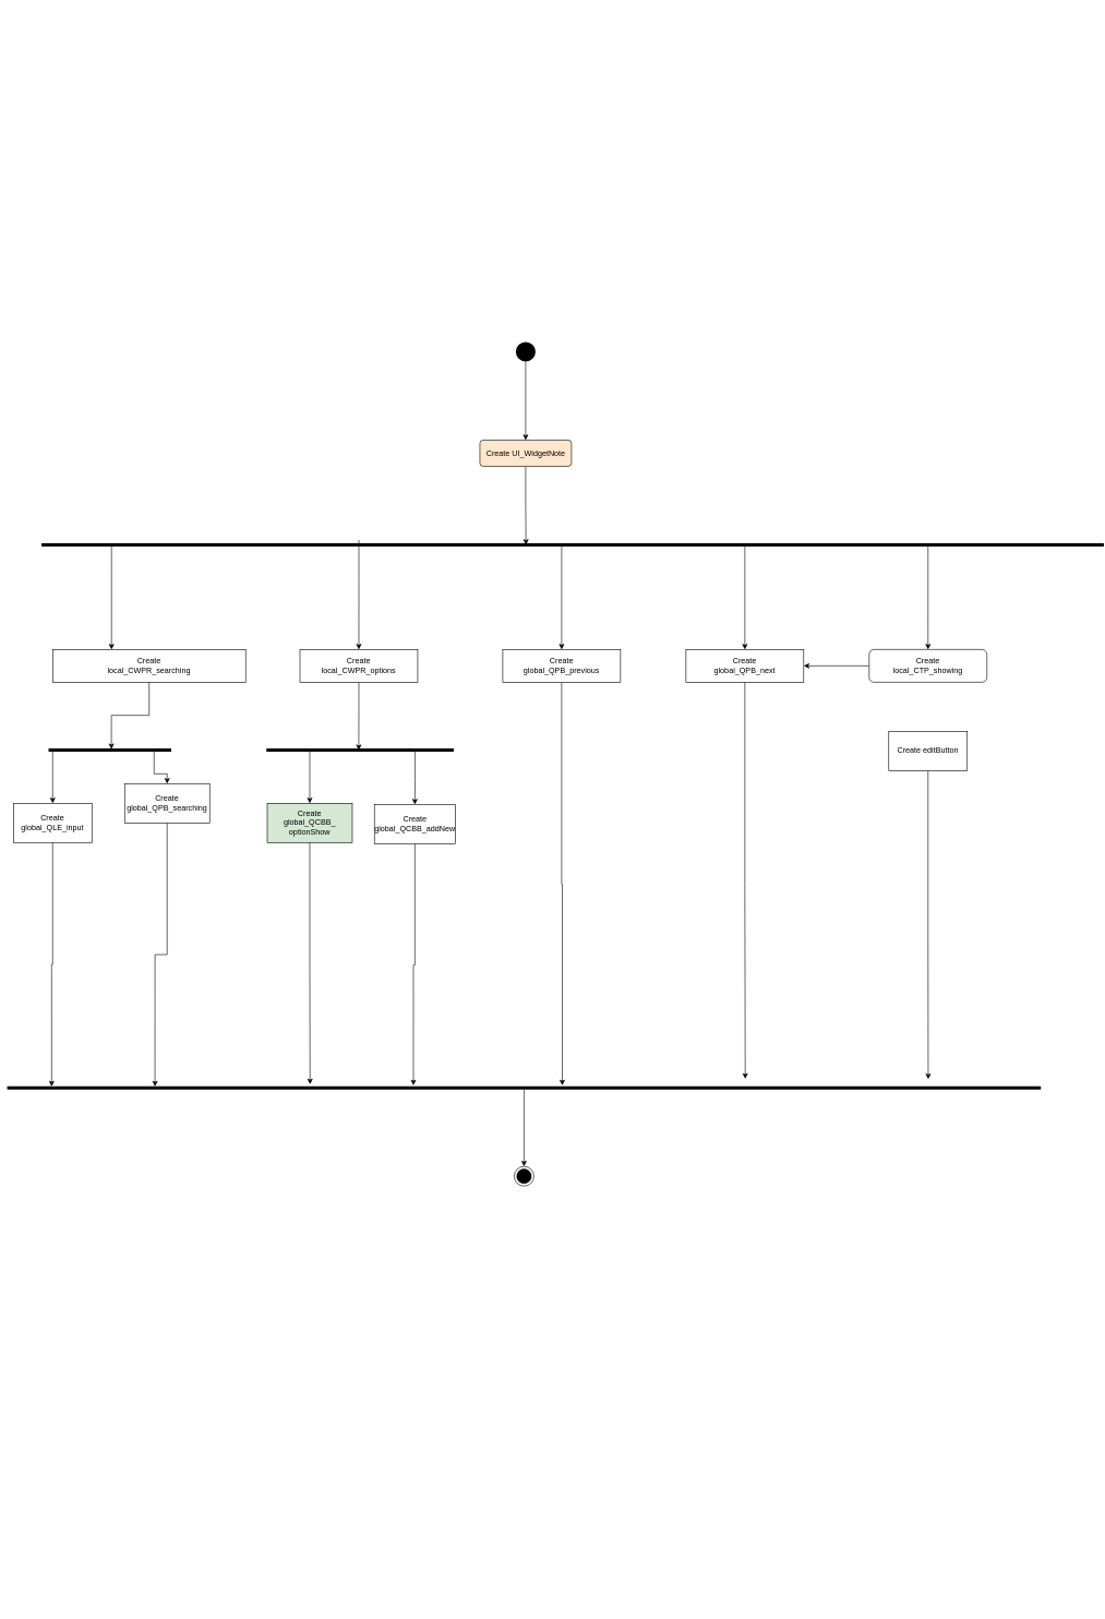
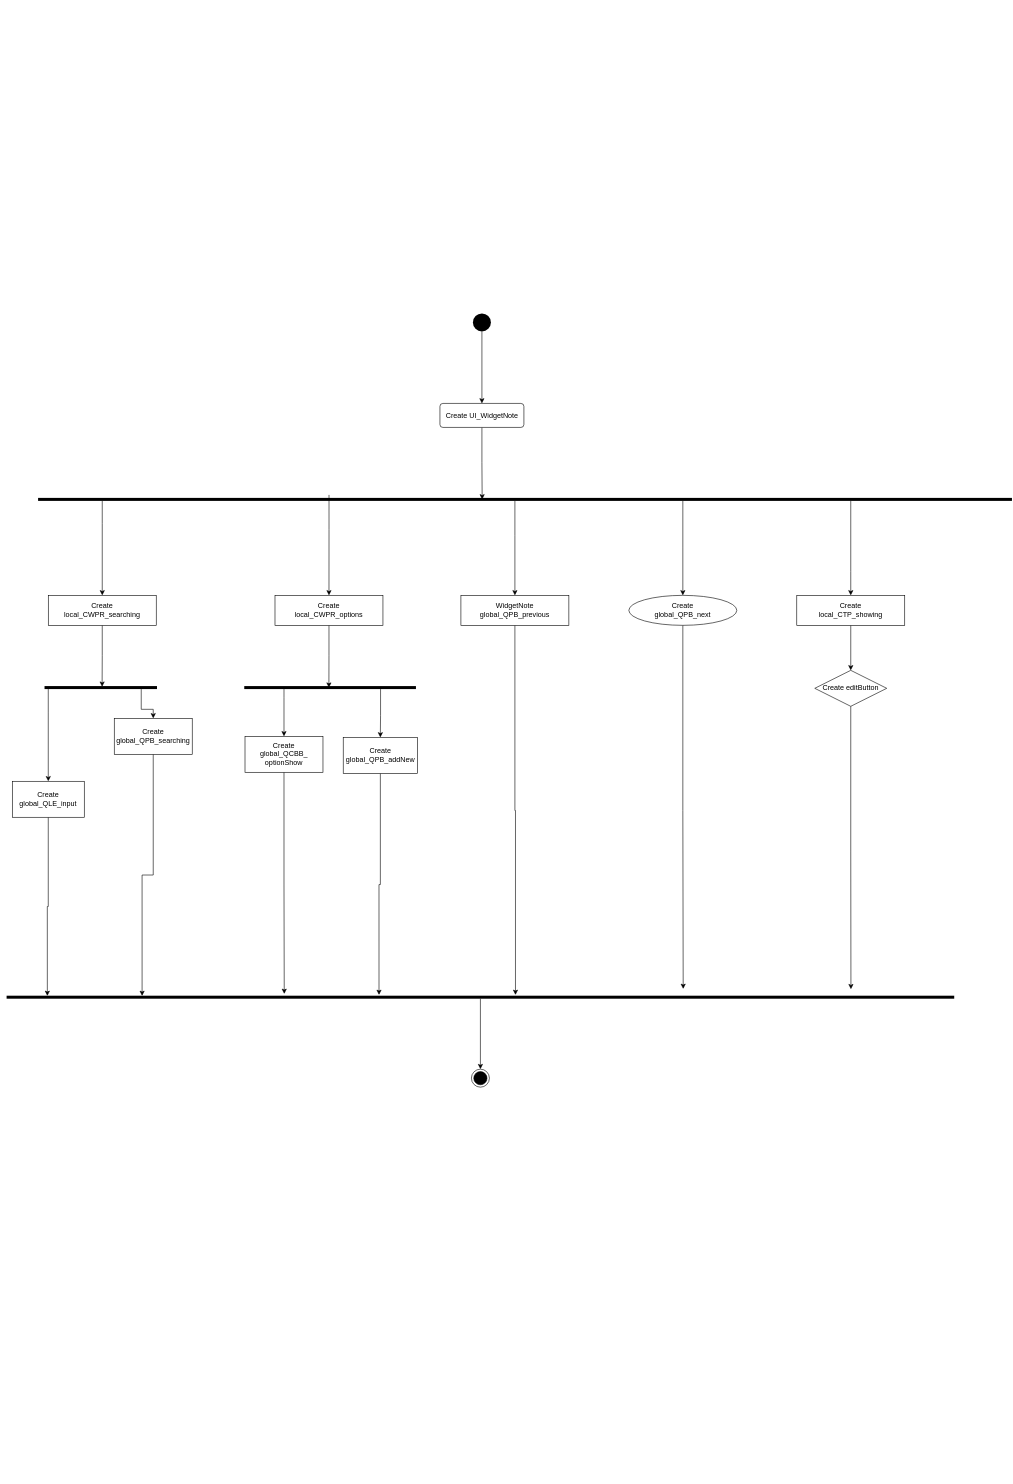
  <mxCell id="0" />
  <mxCell id="1" parent="0" />
  <mxCell id="2" style="edgeStyle=orthogonalEdgeStyle;rounded=0;orthogonalLoop=1;jettySize=auto;html=1;entryX=0.5;entryY=0;entryDx=0;entryDy=0;" parent="1" source="3" target="5" edge="1"><mxGeometry relative="1" as="geometry" /></mxCell>
  <mxCell id="3" value="" style="ellipse;fillColor=#000000;strokeColor=none;" parent="1" vertex="1"><mxGeometry x="788" y="522" width="30" height="30" as="geometry" /></mxCell>
  <mxCell id="4" style="edgeStyle=orthogonalEdgeStyle;rounded=0;orthogonalLoop=1;jettySize=auto;html=1;entryX=0.499;entryY=0.544;entryDx=0;entryDy=0;entryPerimeter=0;" parent="1" source="5" target="11" edge="1"><mxGeometry relative="1" as="geometry" /></mxCell>
- <mxCell id="5" value="Create UI_WidgetNote" style="html=1;align=center;verticalAlign=middle;rounded=1;absoluteArcSize=1;arcSize=10;dashed=0;fillColor=#ffe6cc;" parent="1" vertex="1"><mxGeometry x="733" y="672" width="140" height="40" as="geometry" /></mxCell>
+ <mxCell id="5" value="Create UI_WidgetNote" style="html=1;align=center;verticalAlign=middle;rounded=1;absoluteArcSize=1;arcSize=10;dashed=0;" parent="1" vertex="1"><mxGeometry x="733" y="672" width="140" height="40" as="geometry" /></mxCell>
  <mxCell id="6" value="" style="edgeStyle=orthogonalEdgeStyle;rounded=0;orthogonalLoop=1;jettySize=auto;html=1;" parent="1" target="13" edge="1"><mxGeometry relative="1" as="geometry"><mxPoint x="170" y="834.5" as="sourcePoint" /><Array as="points"><mxPoint x="170" y="872" /><mxPoint x="170" y="872" /></Array></mxGeometry></mxCell>
  <mxCell id="7" style="edgeStyle=orthogonalEdgeStyle;rounded=0;orthogonalLoop=1;jettySize=auto;html=1;entryX=0.5;entryY=0;entryDx=0;entryDy=0;" parent="1" target="22" edge="1"><mxGeometry relative="1" as="geometry"><mxPoint x="548.059" y="824.5" as="sourcePoint" /><Array as="points"><mxPoint x="548" y="882" /><mxPoint x="548" y="882" /></Array></mxGeometry></mxCell>
  <mxCell id="8" style="edgeStyle=orthogonalEdgeStyle;rounded=0;orthogonalLoop=1;jettySize=auto;html=1;entryX=0.5;entryY=0;entryDx=0;entryDy=0;" parent="1" target="31" edge="1"><mxGeometry relative="1" as="geometry"><mxPoint x="858" y="834.5" as="sourcePoint" /><Array as="points"><mxPoint x="858" y="892" /><mxPoint x="858" y="892" /></Array></mxGeometry></mxCell>
  <mxCell id="9" style="edgeStyle=orthogonalEdgeStyle;rounded=0;orthogonalLoop=1;jettySize=auto;html=1;entryX=0.5;entryY=0;entryDx=0;entryDy=0;" parent="1" source="11" target="33" edge="1"><mxGeometry relative="1" as="geometry"><Array as="points"><mxPoint x="1138" y="913" /><mxPoint x="1138" y="913" /></Array></mxGeometry></mxCell>
  <mxCell id="10" style="edgeStyle=orthogonalEdgeStyle;rounded=0;orthogonalLoop=1;jettySize=auto;html=1;entryX=0.5;entryY=0;entryDx=0;entryDy=0;" parent="1" source="11" target="35" edge="1"><mxGeometry relative="1" as="geometry"><Array as="points"><mxPoint x="1418" y="952" /><mxPoint x="1418" y="952" /></Array></mxGeometry></mxCell>
  <mxCell id="11" value="" style="html=1;points=[];perimeter=orthogonalPerimeter;fillColor=#000000;strokeColor=none;rotation=90;" parent="1" vertex="1"><mxGeometry x="872.38" y="20.13" width="5" height="1623.75" as="geometry" /></mxCell>
  <mxCell id="12" style="edgeStyle=orthogonalEdgeStyle;rounded=0;orthogonalLoop=1;jettySize=auto;html=1;entryX=0.217;entryY=0.488;entryDx=0;entryDy=0;entryPerimeter=0;" parent="1" source="13" target="16" edge="1"><mxGeometry relative="1" as="geometry" /></mxCell>
- <mxCell id="13" value="Create&lt;br&gt;local_CWPR_searching" style="whiteSpace=wrap;html=1;fillColor=#FFFFFF;strokeColor=default;gradientColor=none;" parent="1" vertex="1"><mxGeometry x="80" y="992" width="295" height="50" as="geometry" /></mxCell>
+ <mxCell id="13" value="Create&lt;br&gt;local_CWPR_searching" style="whiteSpace=wrap;html=1;fillColor=#FFFFFF;strokeColor=default;gradientColor=none;" parent="1" vertex="1"><mxGeometry x="80" y="992" width="180" height="50" as="geometry" /></mxCell>
  <mxCell id="14" value="" style="edgeStyle=orthogonalEdgeStyle;rounded=0;orthogonalLoop=1;jettySize=auto;html=1;" parent="1" source="16" target="18" edge="1"><mxGeometry relative="1" as="geometry"><Array as="points"><mxPoint x="80" y="1188" /><mxPoint x="70" y="1188" /></Array></mxGeometry></mxCell>
  <mxCell id="15" style="edgeStyle=orthogonalEdgeStyle;rounded=0;orthogonalLoop=1;jettySize=auto;html=1;entryX=0.5;entryY=0;entryDx=0;entryDy=0;" parent="1" source="16" target="20" edge="1"><mxGeometry relative="1" as="geometry"><Array as="points"><mxPoint x="235" y="1182" /><mxPoint x="235" y="1182" /></Array></mxGeometry></mxCell>
  <mxCell id="16" value="" style="html=1;points=[];perimeter=orthogonalPerimeter;fillColor=#000000;strokeColor=none;rotation=90;" parent="1" vertex="1"><mxGeometry x="165" y="1052" width="5" height="187.5" as="geometry" /></mxCell>
  <mxCell id="17" style="edgeStyle=orthogonalEdgeStyle;rounded=0;orthogonalLoop=1;jettySize=auto;html=1;entryX=0.067;entryY=0.957;entryDx=0;entryDy=0;entryPerimeter=0;" parent="1" source="18" target="37" edge="1"><mxGeometry relative="1" as="geometry" /></mxCell>
- <mxCell id="18" value="Create&lt;br&gt;global_QLE_input" style="whiteSpace=wrap;html=1;fillColor=#FFFFFF;strokeColor=default;" parent="1" vertex="1"><mxGeometry x="20" y="1227" width="120" height="60" as="geometry" /></mxCell>
+ <mxCell id="18" value="Create&lt;br&gt;global_QLE_input" style="whiteSpace=wrap;html=1;fillColor=#FFFFFF;strokeColor=default;" parent="1" vertex="1"><mxGeometry x="20" y="1302" width="120" height="60" as="geometry" /></mxCell>
  <mxCell id="19" style="edgeStyle=orthogonalEdgeStyle;rounded=0;orthogonalLoop=1;jettySize=auto;html=1;entryX=0.067;entryY=0.857;entryDx=0;entryDy=0;entryPerimeter=0;" parent="1" source="20" target="37" edge="1"><mxGeometry relative="1" as="geometry" /></mxCell>
  <mxCell id="20" value="Create&lt;br&gt;global_QPB_searching" style="whiteSpace=wrap;html=1;fillColor=#FFFFFF;strokeColor=default;" parent="1" vertex="1"><mxGeometry x="190" y="1197" width="130" height="60" as="geometry" /></mxCell>
  <mxCell id="21" style="edgeStyle=orthogonalEdgeStyle;rounded=0;orthogonalLoop=1;jettySize=auto;html=1;entryX=0.529;entryY=0.507;entryDx=0;entryDy=0;entryPerimeter=0;" parent="1" source="22" target="25" edge="1"><mxGeometry relative="1" as="geometry" /></mxCell>
  <mxCell id="22" value="Create&lt;br&gt;local_CWPR_options" style="whiteSpace=wrap;html=1;fillColor=#FFFFFF;strokeColor=default;gradientColor=none;" parent="1" vertex="1"><mxGeometry x="458" y="992" width="180" height="50" as="geometry" /></mxCell>
  <mxCell id="23" style="edgeStyle=orthogonalEdgeStyle;rounded=0;orthogonalLoop=1;jettySize=auto;html=1;entryX=0.5;entryY=0;entryDx=0;entryDy=0;" parent="1" source="25" target="27" edge="1"><mxGeometry relative="1" as="geometry"><Array as="points"><mxPoint x="473" y="1162" /><mxPoint x="473" y="1162" /></Array></mxGeometry></mxCell>
  <mxCell id="24" style="edgeStyle=orthogonalEdgeStyle;rounded=0;orthogonalLoop=1;jettySize=auto;html=1;entryX=0.5;entryY=0;entryDx=0;entryDy=0;" parent="1" source="25" target="29" edge="1"><mxGeometry relative="1" as="geometry"><Array as="points"><mxPoint x="634" y="1192" /><mxPoint x="634" y="1192" /></Array></mxGeometry></mxCell>
  <mxCell id="25" value="" style="html=1;points=[];perimeter=orthogonalPerimeter;fillColor=#000000;strokeColor=none;rotation=90;" parent="1" vertex="1"><mxGeometry x="547.38" y="1002.63" width="5" height="286.25" as="geometry" /></mxCell>
  <mxCell id="26" style="edgeStyle=orthogonalEdgeStyle;rounded=0;orthogonalLoop=1;jettySize=auto;html=1;entryX=-0.6;entryY=0.707;entryDx=0;entryDy=0;entryPerimeter=0;" parent="1" source="27" target="37" edge="1"><mxGeometry relative="1" as="geometry" /></mxCell>
- <mxCell id="27" value="Create&lt;br&gt;global_QCBB_&lt;br&gt;optionShow" style="whiteSpace=wrap;html=1;fillColor=#d5e8d4;strokeColor=default;" parent="1" vertex="1"><mxGeometry x="408" y="1227" width="130" height="60" as="geometry" /></mxCell>
+ <mxCell id="27" value="Create&lt;br&gt;global_QCBB_&lt;br&gt;optionShow" style="whiteSpace=wrap;html=1;fillColor=#FFFFFF;strokeColor=default;" parent="1" vertex="1"><mxGeometry x="408" y="1227" width="130" height="60" as="geometry" /></mxCell>
  <mxCell id="28" style="edgeStyle=orthogonalEdgeStyle;rounded=0;orthogonalLoop=1;jettySize=auto;html=1;entryX=-0.267;entryY=0.607;entryDx=0;entryDy=0;entryPerimeter=0;" parent="1" source="29" target="37" edge="1"><mxGeometry relative="1" as="geometry" /></mxCell>
- <mxCell id="29" value="Create&lt;br&gt;global_QCBB_addNew" style="whiteSpace=wrap;html=1;fillColor=#FFFFFF;strokeColor=default;" parent="1" vertex="1"><mxGeometry x="571.75" y="1228.88" width="123.75" height="60" as="geometry" /></mxCell>
+ <mxCell id="29" value="Create&lt;br&gt;global_QPB_addNew" style="whiteSpace=wrap;html=1;fillColor=#FFFFFF;strokeColor=default;" parent="1" vertex="1"><mxGeometry x="571.75" y="1228.88" width="123.75" height="60" as="geometry" /></mxCell>
  <mxCell id="30" style="edgeStyle=orthogonalEdgeStyle;rounded=0;orthogonalLoop=1;jettySize=auto;html=1;entryX=-0.267;entryY=0.463;entryDx=0;entryDy=0;entryPerimeter=0;" parent="1" source="31" target="37" edge="1"><mxGeometry relative="1" as="geometry" /></mxCell>
- <mxCell id="31" value="Create&lt;br&gt;global_QPB_previous" style="whiteSpace=wrap;html=1;fillColor=#FFFFFF;strokeColor=default;gradientColor=none;" parent="1" vertex="1"><mxGeometry x="768" y="992" width="180" height="50" as="geometry" /></mxCell>
+ <mxCell id="31" value="WidgetNote&lt;br&gt;global_QPB_previous" style="whiteSpace=wrap;html=1;fillColor=#FFFFFF;strokeColor=default;gradientColor=none;" parent="1" vertex="1"><mxGeometry x="768" y="992" width="180" height="50" as="geometry" /></mxCell>
  <mxCell id="32" style="edgeStyle=orthogonalEdgeStyle;rounded=0;orthogonalLoop=1;jettySize=auto;html=1;entryX=-2.267;entryY=0.286;entryDx=0;entryDy=0;entryPerimeter=0;" parent="1" source="33" target="37" edge="1"><mxGeometry relative="1" as="geometry" /></mxCell>
- <mxCell id="33" value="Create &lt;br&gt;global_QPB_next" style="whiteSpace=wrap;html=1;fillColor=#FFFFFF;strokeColor=default;gradientColor=none;" parent="1" vertex="1"><mxGeometry x="1048" y="992" width="180" height="50" as="geometry" /></mxCell>
- <mxCell id="34" value="" style="edgeStyle=orthogonalEdgeStyle;rounded=0;orthogonalLoop=1;jettySize=auto;html=1;" parent="1" source="35" target="33" edge="1"><mxGeometry relative="1" as="geometry" /></mxCell>
- <mxCell id="35" value="Create&lt;br&gt;local_CTP_showing" style="whiteSpace=wrap;html=1;fillColor=#FFFFFF;strokeColor=default;gradientColor=none;rounded=1;" parent="1" vertex="1"><mxGeometry x="1328" y="992" width="180" height="50" as="geometry" /></mxCell>
+ <mxCell id="33" value="Create &lt;br&gt;global_QPB_next" style="ellipse;whiteSpace=wrap;html=1;fillColor=#FFFFFF;strokeColor=default;gradientColor=none;" parent="1" vertex="1"><mxGeometry x="1048" y="992" width="180" height="50" as="geometry" /></mxCell>
+ <mxCell id="34" value="" style="edgeStyle=orthogonalEdgeStyle;rounded=0;orthogonalLoop=1;jettySize=auto;html=1;" parent="1" source="35" target="40" edge="1"><mxGeometry relative="1" as="geometry" /></mxCell>
+ <mxCell id="35" value="Create&lt;br&gt;local_CTP_showing" style="whiteSpace=wrap;html=1;fillColor=#FFFFFF;strokeColor=default;gradientColor=none;" parent="1" vertex="1"><mxGeometry x="1328" y="992" width="180" height="50" as="geometry" /></mxCell>
  <mxCell id="36" style="edgeStyle=orthogonalEdgeStyle;rounded=0;orthogonalLoop=1;jettySize=auto;html=1;entryX=0.5;entryY=0;entryDx=0;entryDy=0;" parent="1" source="37" target="38" edge="1"><mxGeometry relative="1" as="geometry" /></mxCell>
  <mxCell id="37" value="" style="html=1;points=[];perimeter=orthogonalPerimeter;fillColor=#000000;strokeColor=none;rotation=90;" parent="1" vertex="1"><mxGeometry x="798" y="872" width="5" height="1580" as="geometry" /></mxCell>
  <mxCell id="38" value="" style="ellipse;html=1;shape=endState;fillColor=strokeColor;strokeColor=default;" parent="1" vertex="1"><mxGeometry x="785.5" y="1782" width="30" height="30" as="geometry" /></mxCell>
  <mxCell id="39" style="edgeStyle=orthogonalEdgeStyle;rounded=0;orthogonalLoop=1;jettySize=auto;html=1;entryX=-2.167;entryY=0.109;entryDx=0;entryDy=0;entryPerimeter=0;" parent="1" source="40" target="37" edge="1"><mxGeometry relative="1" as="geometry" /></mxCell>
- <mxCell id="40" value="Create editButton" style="whiteSpace=wrap;html=1;fillColor=#FFFFFF;gradientColor=none;" parent="1" vertex="1"><mxGeometry x="1358" y="1117" width="120" height="60" as="geometry" /></mxCell>
+ <mxCell id="40" value="Create editButton" style="rhombus;whiteSpace=wrap;html=1;fillColor=#FFFFFF;gradientColor=none;" parent="1" vertex="1"><mxGeometry x="1358" y="1117" width="120" height="60" as="geometry" /></mxCell>
